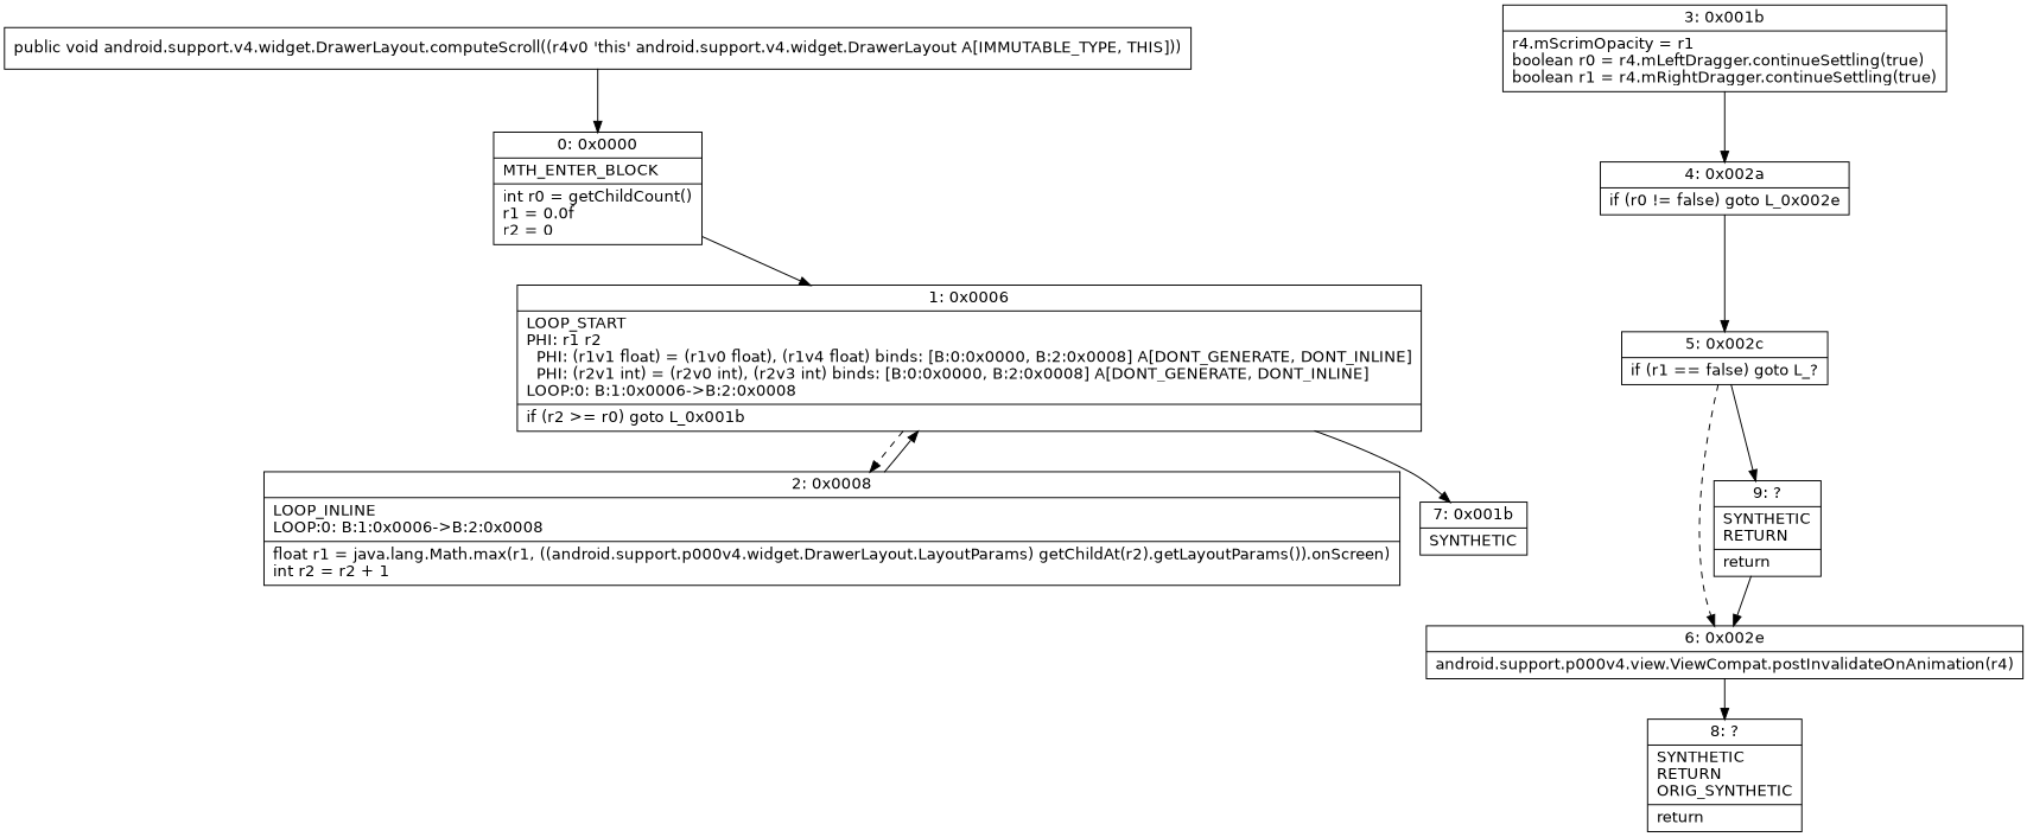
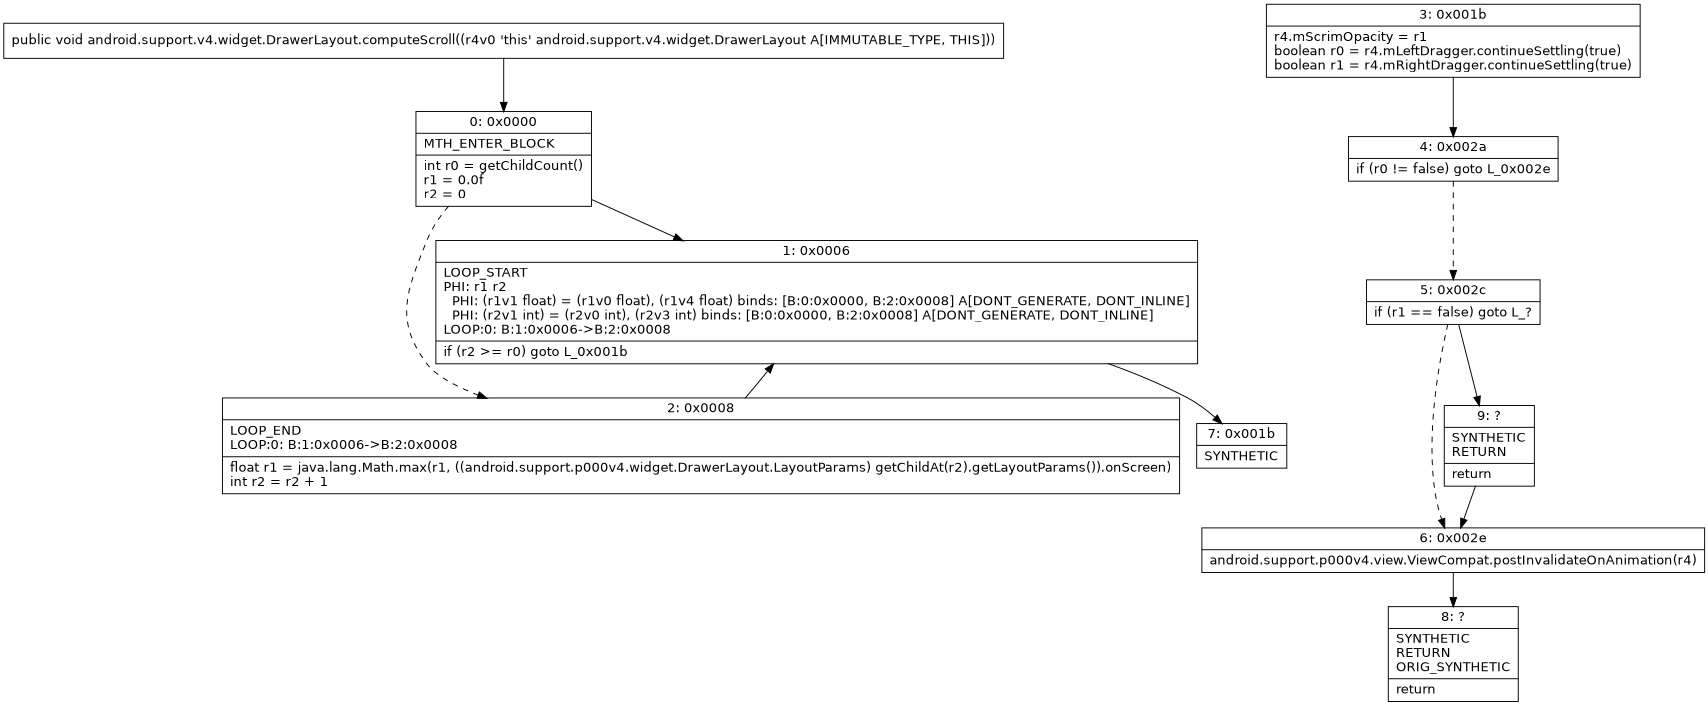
  digraph {
    fontname="DejaVu Sans"
    node [fontname="DejaVu Sans" shape=record]
    edge [fontname="DejaVu Sans"]
    n1 [label="{0\:\ 0x0000|MTH_ENTER_BLOCK\l|int r0 = getChildCount()\lr1 = 0.0f\lr2 = 0\l}"]
    n2 [label="{1\:\ 0x0006|LOOP_START\lPHI: r1 r2 \l  PHI: (r1v1 float) = (r1v0 float), (r1v4 float) binds: [B:0:0x0000, B:2:0x0008] A[DONT_GENERATE, DONT_INLINE]\l  PHI: (r2v1 int) = (r2v0 int), (r2v3 int) binds: [B:0:0x0000, B:2:0x0008] A[DONT_GENERATE, DONT_INLINE]\lLOOP:0: B:1:0x0006\-\>B:2:0x0008\l|if (r2 \>= r0) goto L_0x001b\l}"]
-   n3 [label="{2\:\ 0x0008|LOOP_INLINE\lLOOP:0: B:1:0x0006\-\>B:2:0x0008\l|float r1 = java.lang.Math.max(r1, ((android.support.p000v4.widget.DrawerLayout.LayoutParams) getChildAt(r2).getLayoutParams()).onScreen)\lint r2 = r2 + 1\l}"]
+   n3 [label="{2\:\ 0x0008|LOOP_END\lLOOP:0: B:1:0x0006\-\>B:2:0x0008\l|float r1 = java.lang.Math.max(r1, ((android.support.p000v4.widget.DrawerLayout.LayoutParams) getChildAt(r2).getLayoutParams()).onScreen)\lint r2 = r2 + 1\l}"]
    n4 [label="{7\:\ 0x001b|SYNTHETIC\l}"]
    n5 [label="{3\:\ 0x001b|r4.mScrimOpacity = r1\lboolean r0 = r4.mLeftDragger.continueSettling(true)\lboolean r1 = r4.mRightDragger.continueSettling(true)\l}"]
    n6 [label="{4\:\ 0x002a|if (r0 != false) goto L_0x002e\l}"]
    n7 [label="{5\:\ 0x002c|if (r1 == false) goto L_?\l}"]
    n8 [label="{6\:\ 0x002e|android.support.p000v4.view.ViewCompat.postInvalidateOnAnimation(r4)\l}"]
    n9 [label="{9\:\ ?|SYNTHETIC\lRETURN\l|return\l}"]
    n10 [label="{8\:\ ?|SYNTHETIC\lRETURN\lORIG_SYNTHETIC\l|return\l}"]
    n11 [label="{public void android.support.v4.widget.DrawerLayout.computeScroll((r4v0 'this' android.support.v4.widget.DrawerLayout A[IMMUTABLE_TYPE, THIS])) }"]
    n1 -> n2
-   n2 -> n3 [style=dashed]
+   n1 -> n3 [style=dashed]
    n2 -> n4
    n3 -> n2
    n5 -> n6
-   n6 -> n7 [style=solid]
+   n6 -> n7 [style=dashed]
    n7 -> n8 [style=dashed]
    n7 -> n9
    n8 -> n10
    n9 -> n8
    n11 -> n1
  }
